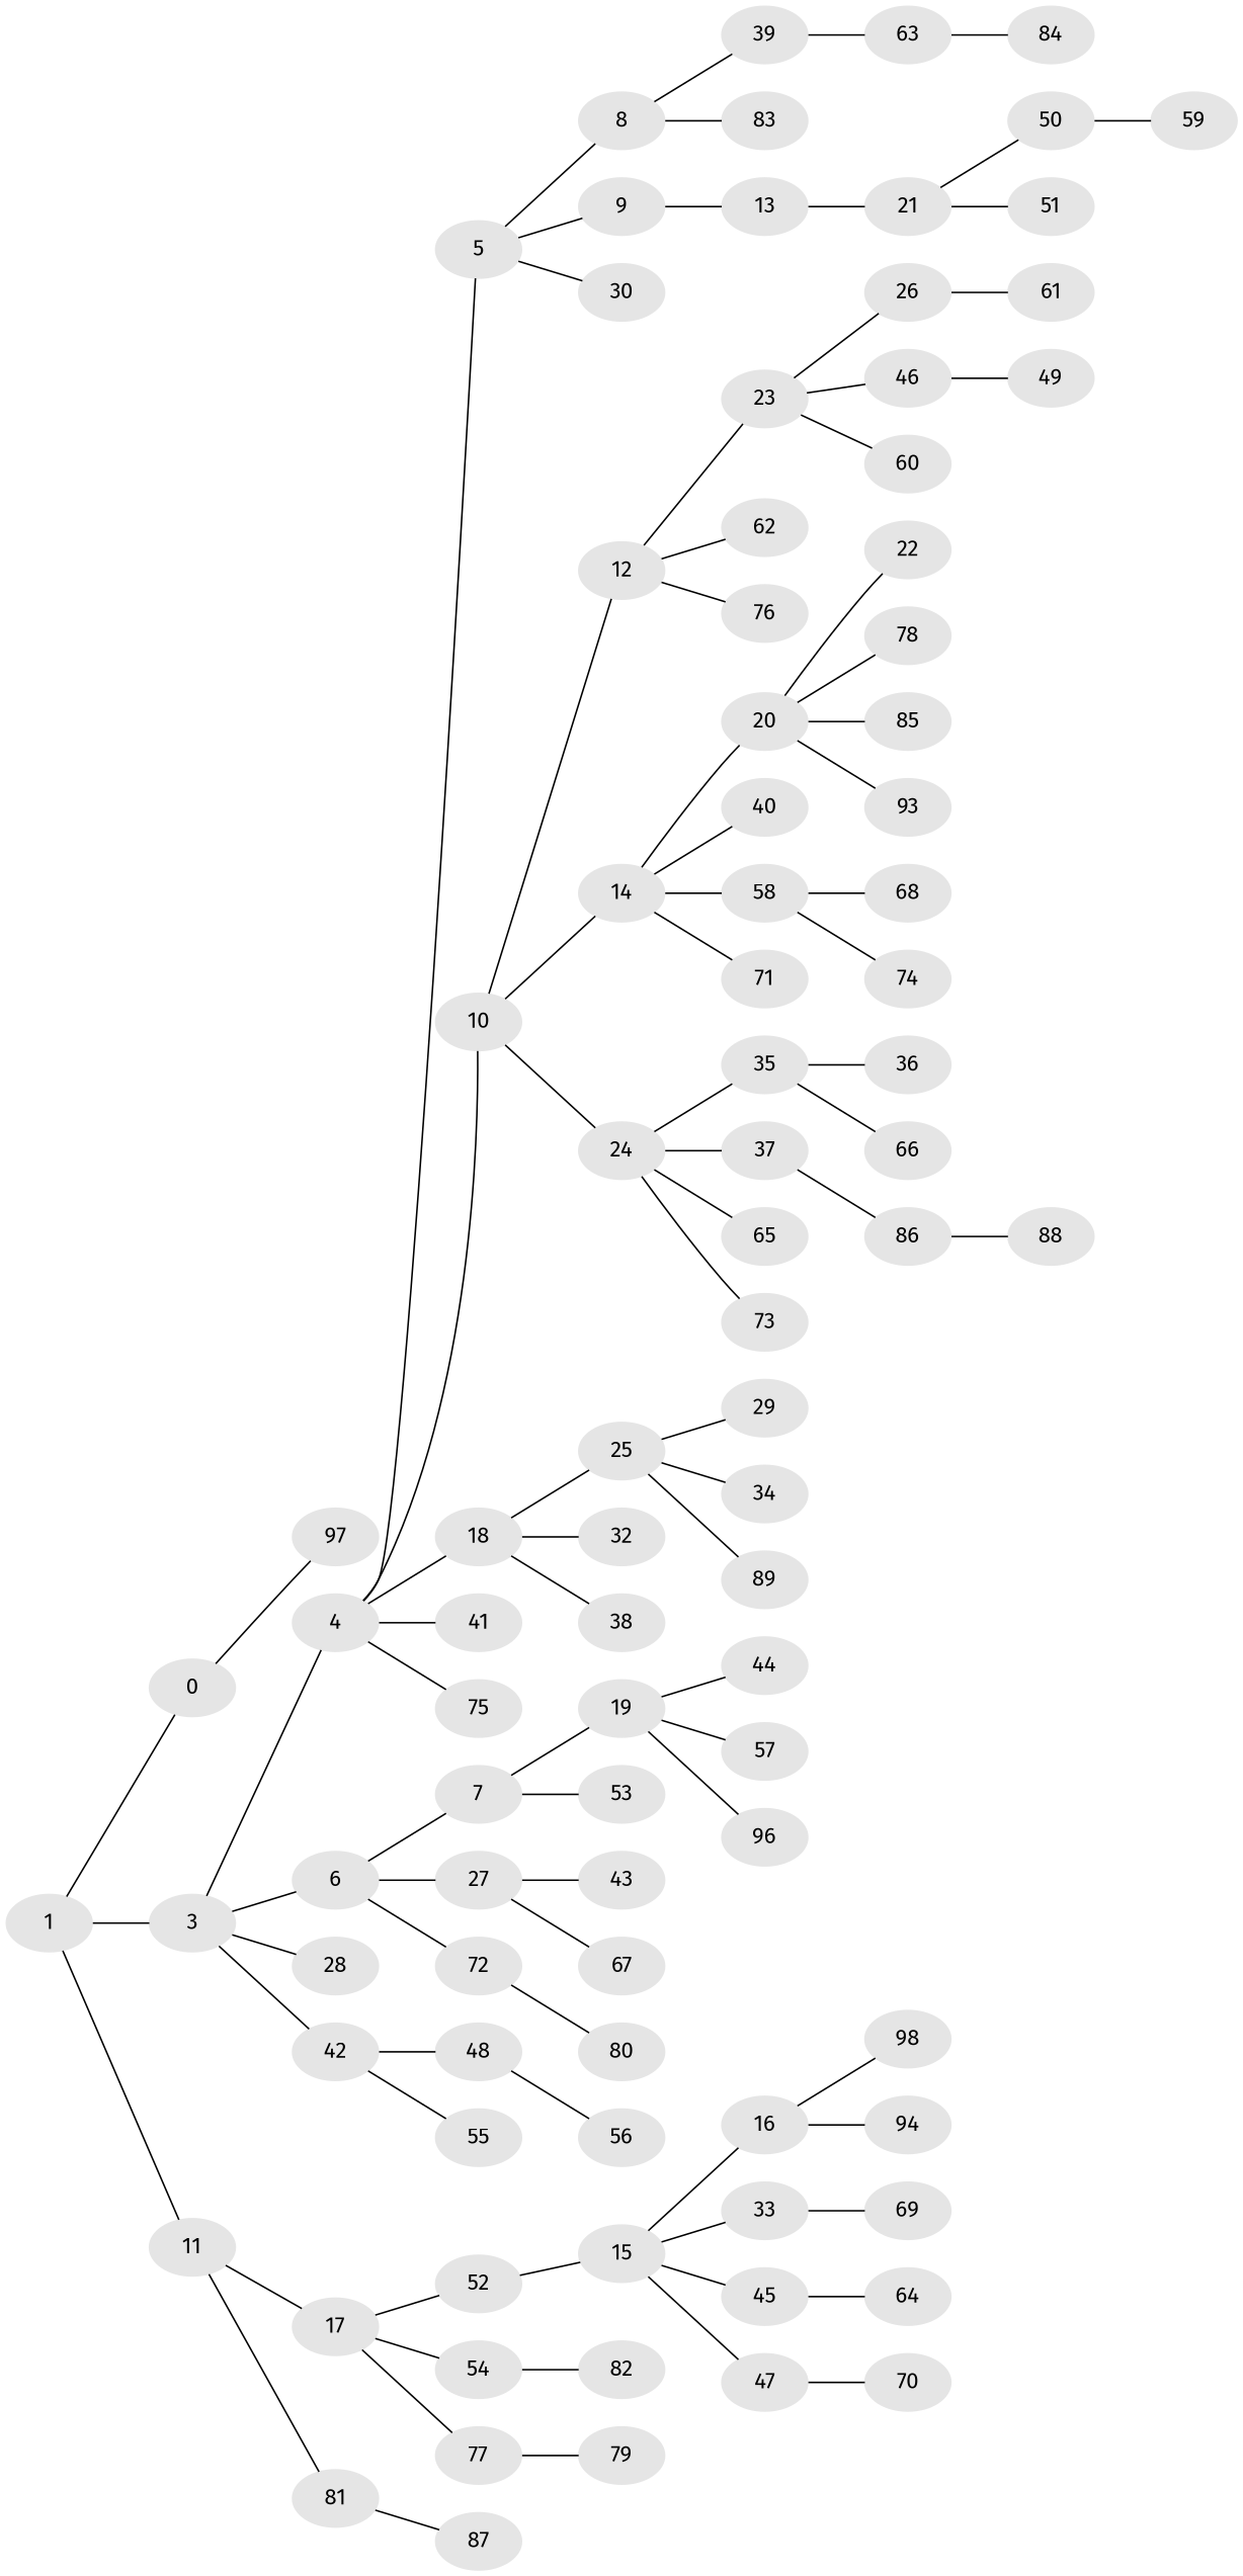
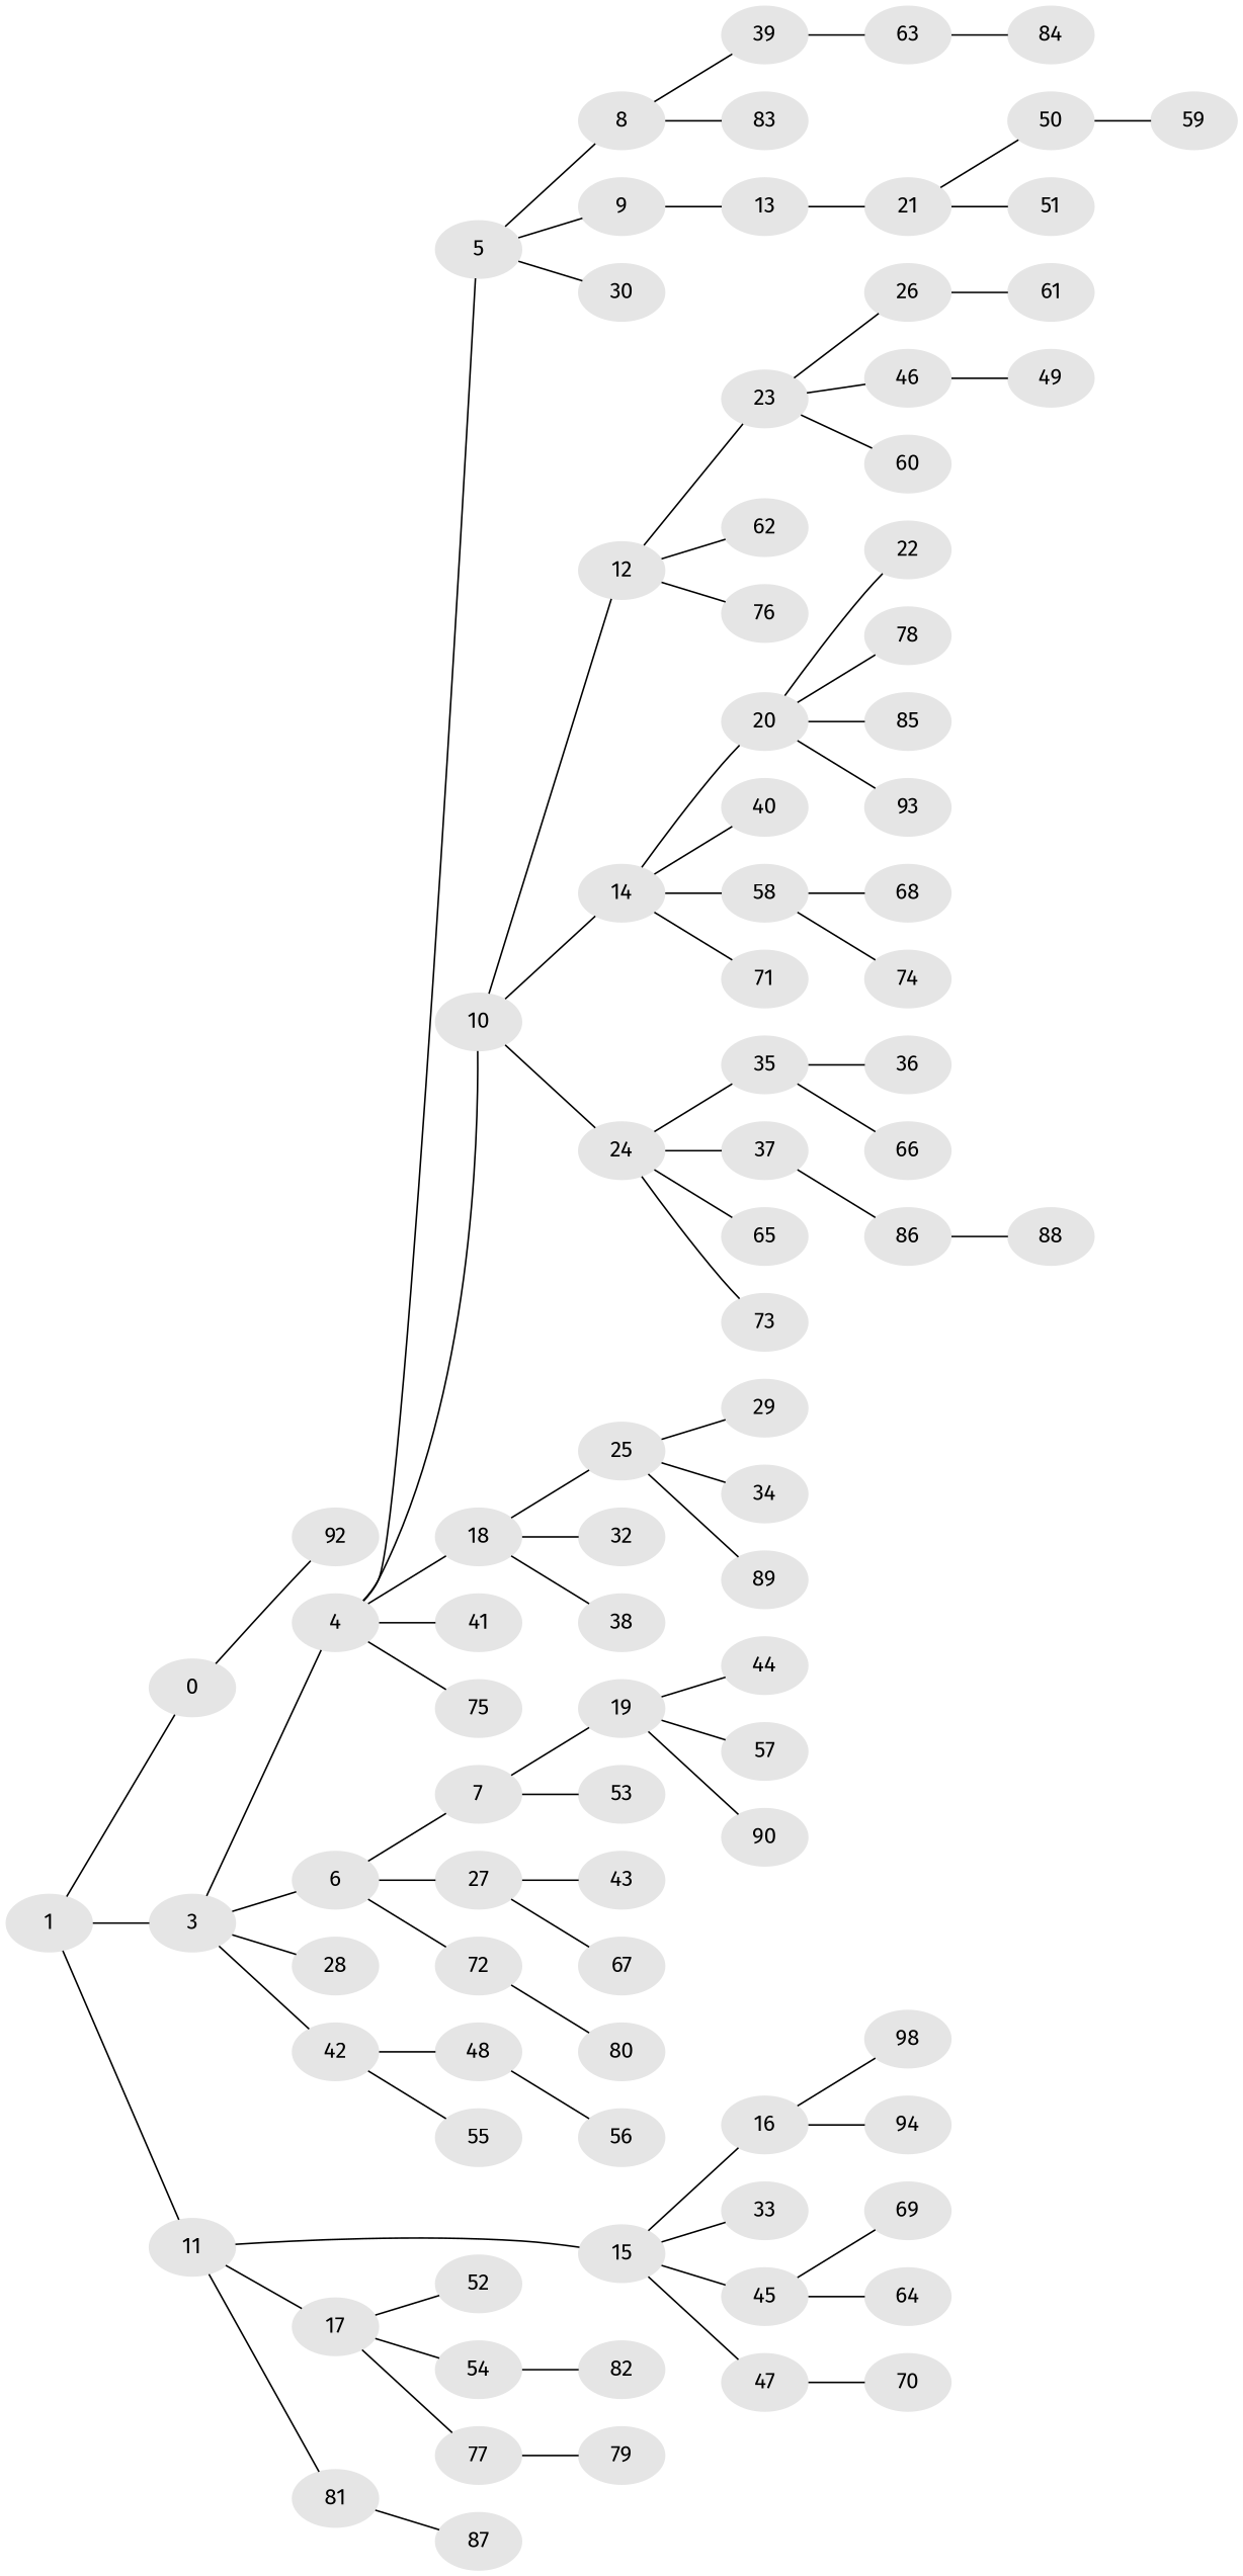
  graph {
    fontname="Fira Sans"
    rankdir=LR
    node [color=gray90 fontname="Fira Sans" style=filled]
    edge [fontname="Fira Sans"]
    n1 [label=0]
    1
    3
    11
-   92 [label=97]
+   92
    4
    6
    28
    42
    15
    17
    81
    5
    10
    18
    41
    75
    7
    27
    72
    48
    55
    8
    9
    30
    12
    14
    24
    25
    32
    38
    39
    83
    13
    19
    53
    43
    67
    80
    44
    57
-   90 [label=96]
+   90
    63
    21
    23
    62
    76
    20
    40
    58
    71
    35
    37
    65
    73
    16
    33
    45
    47
    52
    54
    77
    87
    26
    46
    60
    50
    51
    22
    78
    85
    93
    68
    74
    n75 [label=98]
    94
    64
    69
    70
    82
    79
    29
    34
    89
    59
    61
    49
    36
    66
    86
    88
    84
    56
    n1 -- 92
    1 -- n1
    1 -- 3
    1 -- 11
    3 -- 4
    3 -- 6
    3 -- 28
    3 -- 42
-   52 -- 15
+   11 -- 15
    11 -- 17
    11 -- 81
    4 -- 5
    4 -- 10
    4 -- 18
    4 -- 41
    4 -- 75
    6 -- 7
    6 -- 27
    6 -- 72
    42 -- 48
    42 -- 55
    15 -- 16
    15 -- 33
    15 -- 45
    15 -- 47
    17 -- 52
    17 -- 54
    17 -- 77
    81 -- 87
    5 -- 8
    5 -- 9
    5 -- 30
    10 -- 12
    10 -- 14
    10 -- 24
    18 -- 25
    18 -- 32
    18 -- 38
    7 -- 19
    7 -- 53
    27 -- 43
    27 -- 67
    72 -- 80
    48 -- 56
    8 -- 39
    8 -- 83
    9 -- 13
    12 -- 23
    12 -- 62
    12 -- 76
    14 -- 20
    14 -- 40
    14 -- 58
    14 -- 71
    24 -- 35
    24 -- 37
    24 -- 65
    24 -- 73
    25 -- 29
    25 -- 34
    25 -- 89
    39 -- 63
    13 -- 21
    19 -- 44
    19 -- 57
    19 -- 90
    63 -- 84
    21 -- 50
    21 -- 51
    23 -- 26
    23 -- 46
    23 -- 60
    20 -- 22
    20 -- 78
    20 -- 85
    20 -- 93
    58 -- 68
    58 -- 74
    35 -- 36
    35 -- 66
    37 -- 86
    16 -- n75
    16 -- 94
    45 -- 64
-   33 -- 69
+   45 -- 69
    47 -- 70
    54 -- 82
    77 -- 79
    26 -- 61
    46 -- 49
    50 -- 59
    86 -- 88
  }
